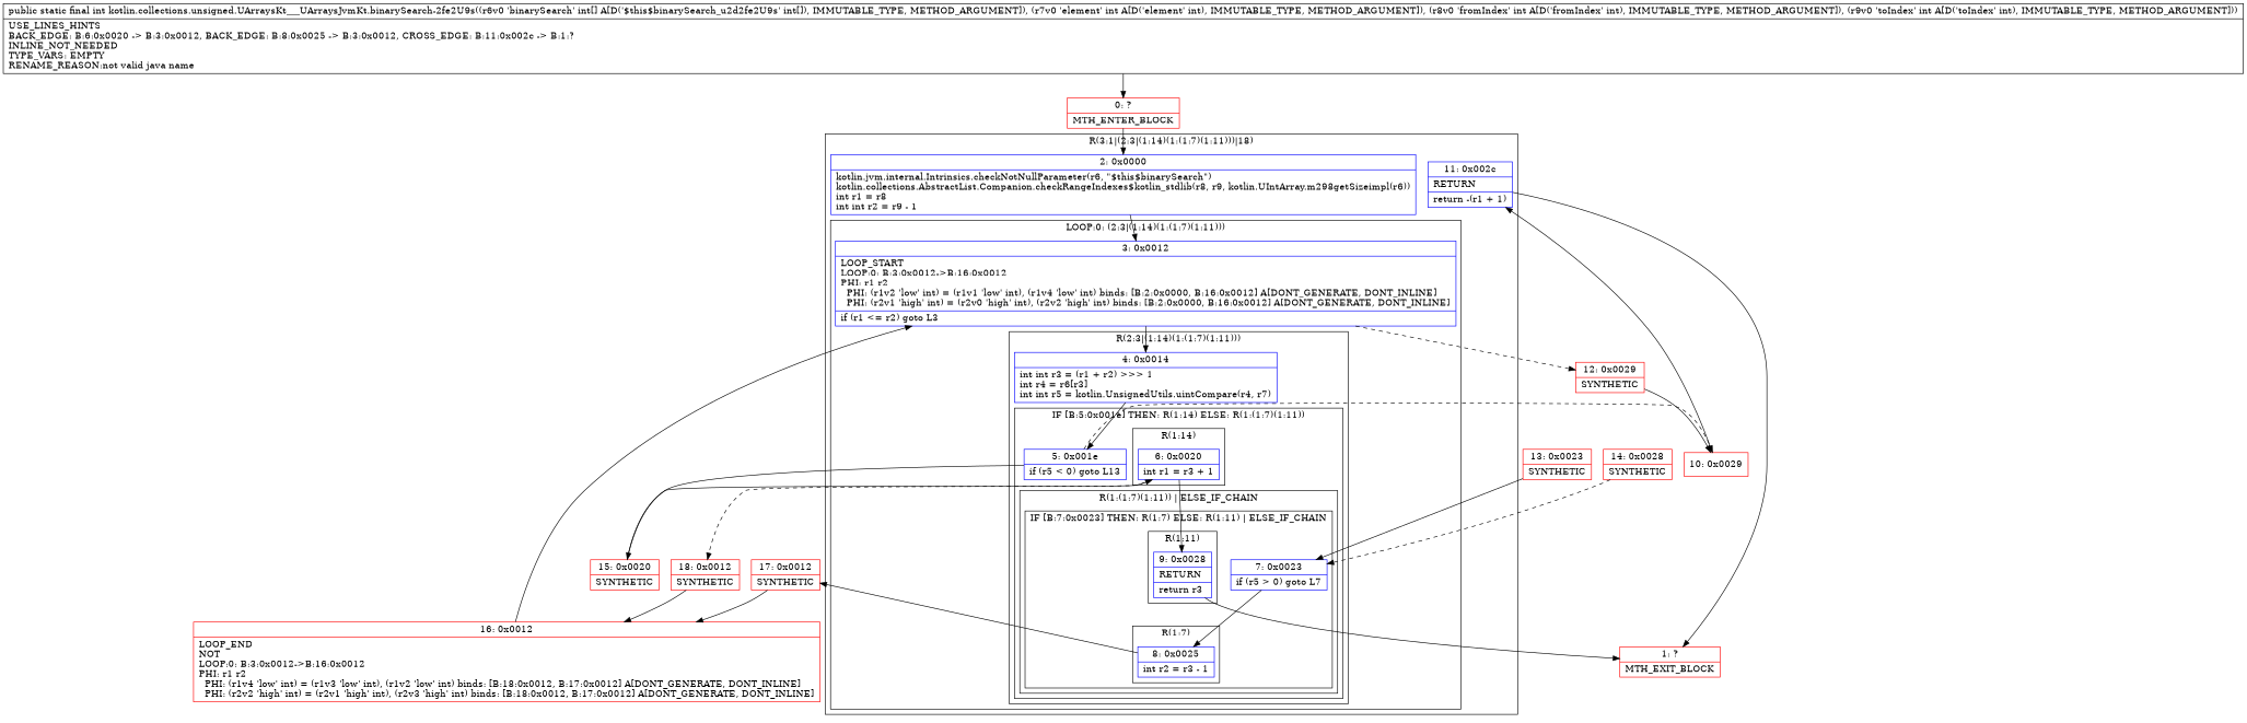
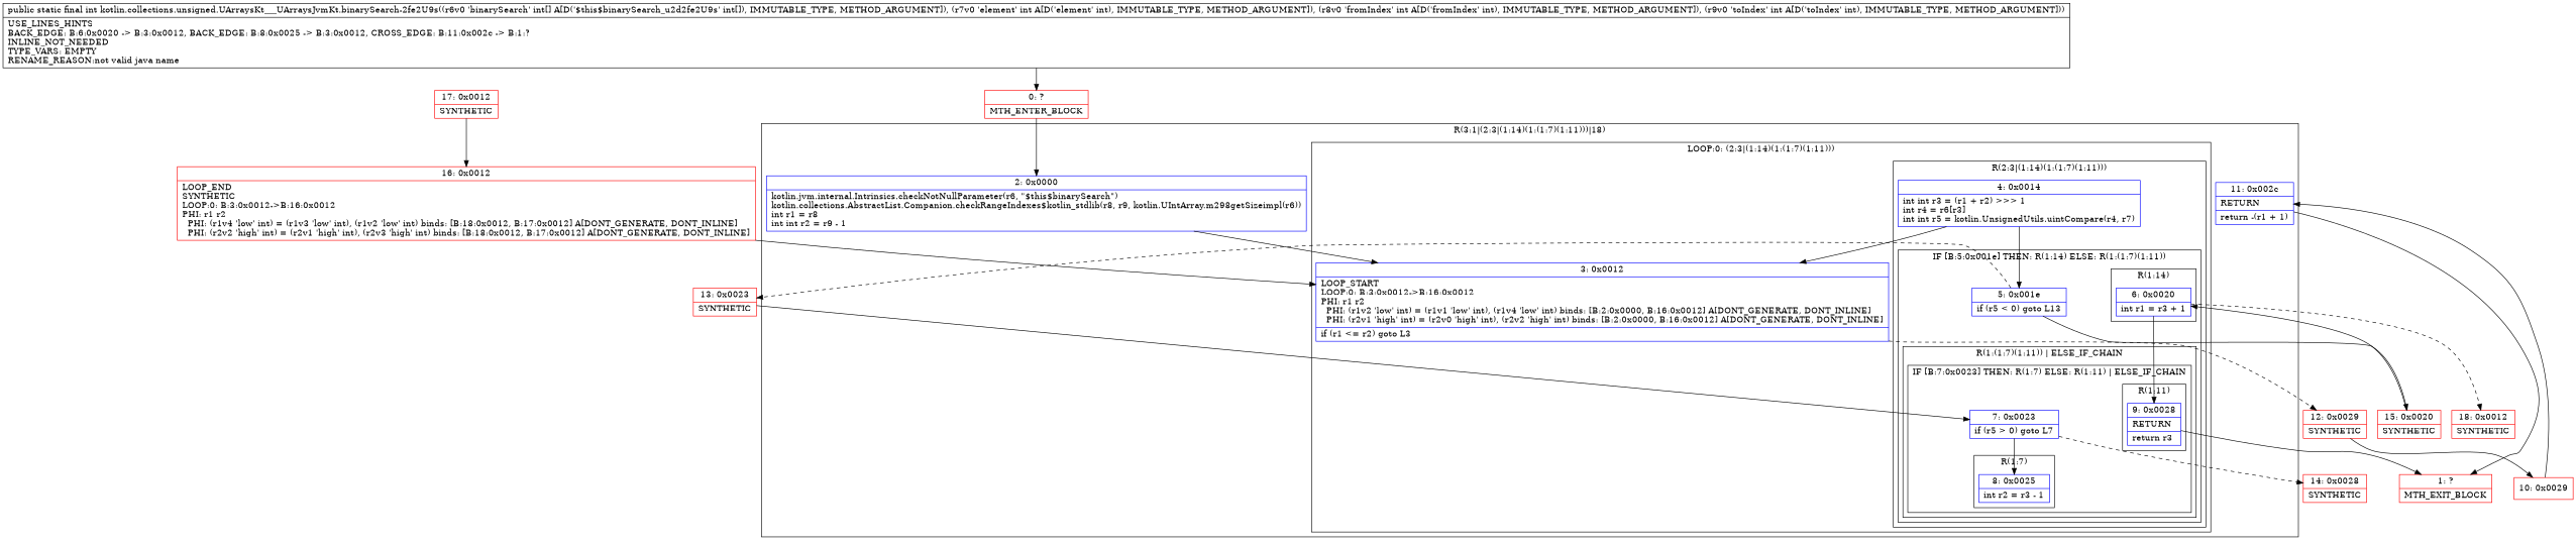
  digraph {
    node [color=red shape=record]
    n1 [color=blue label="{6\:\ 0x0020|int r1 = r3 + 1\l}"]
    n2 [color=blue label="{8\:\ 0x0025|int r2 = r3 \- 1\l}"]
    n3 [color=blue label="{9\:\ 0x0028|RETURN\l|return r3\l}"]
    n4 [color=blue label="{7\:\ 0x0023|if (r5 \> 0) goto L7\l}"]
    n5 [color=blue label="{5\:\ 0x001e|if (r5 \< 0) goto L13\l}"]
    n6 [color=blue label="{4\:\ 0x0014|int int r3 = (r1 + r2) \>\>\> 1\lint r4 = r6[r3]\lint int r5 = kotlin.UnsignedUtils.uintCompare(r4, r7)\l}"]
    n7 [color=blue label="{3\:\ 0x0012|LOOP_START\lLOOP:0: B:3:0x0012\-\>B:16:0x0012\lPHI: r1 r2 \l  PHI: (r1v2 'low' int) = (r1v1 'low' int), (r1v4 'low' int) binds: [B:2:0x0000, B:16:0x0012] A[DONT_GENERATE, DONT_INLINE]\l  PHI: (r2v1 'high' int) = (r2v0 'high' int), (r2v2 'high' int) binds: [B:2:0x0000, B:16:0x0012] A[DONT_GENERATE, DONT_INLINE]\l|if (r1 \<= r2) goto L3\l}"]
    n8 [color=blue label="{2\:\ 0x0000|kotlin.jvm.internal.Intrinsics.checkNotNullParameter(r6, \"$this$binarySearch\")\lkotlin.collections.AbstractList.Companion.checkRangeIndexes$kotlin_stdlib(r8, r9, kotlin.UIntArray.m298getSizeimpl(r6))\lint r1 = r8\lint int r2 = r9 \- 1\l}"]
    n9 [color=blue label="{11\:\ 0x002c|RETURN\l|return \-(r1 + 1)\l}"]
    n10 [label="{18\:\ 0x0012|SYNTHETIC\l}"]
    n11 [label="{17\:\ 0x0012|SYNTHETIC\l}"]
    n12 [label="{1\:\ ?|MTH_EXIT_BLOCK\l}"]
    n13 [label="{14\:\ 0x0028|SYNTHETIC\l}"]
    n14 [label="{13\:\ 0x0023|SYNTHETIC\l}"]
    n15 [label="{15\:\ 0x0020|SYNTHETIC\l}"]
    n16 [label="{12\:\ 0x0029|SYNTHETIC\l}"]
    n17 [label="{10\:\ 0x0029}"]
-   n18 [label="{16\:\ 0x0012|LOOP_END\lNOT\lLOOP:0: B:3:0x0012\-\>B:16:0x0012\lPHI: r1 r2 \l  PHI: (r1v4 'low' int) = (r1v3 'low' int), (r1v2 'low' int) binds: [B:18:0x0012, B:17:0x0012] A[DONT_GENERATE, DONT_INLINE]\l  PHI: (r2v2 'high' int) = (r2v1 'high' int), (r2v3 'high' int) binds: [B:18:0x0012, B:17:0x0012] A[DONT_GENERATE, DONT_INLINE]\l}"]
+   n18 [label="{16\:\ 0x0012|LOOP_END\lSYNTHETIC\lLOOP:0: B:3:0x0012\-\>B:16:0x0012\lPHI: r1 r2 \l  PHI: (r1v4 'low' int) = (r1v3 'low' int), (r1v2 'low' int) binds: [B:18:0x0012, B:17:0x0012] A[DONT_GENERATE, DONT_INLINE]\l  PHI: (r2v2 'high' int) = (r2v1 'high' int), (r2v3 'high' int) binds: [B:18:0x0012, B:17:0x0012] A[DONT_GENERATE, DONT_INLINE]\l}"]
    n19 [label="{0\:\ ?|MTH_ENTER_BLOCK\l}"]
    n20 [label="{public static final int kotlin.collections.unsigned.UArraysKt___UArraysJvmKt.binarySearch\-2fe2U9s((r6v0 'binarySearch' int[] A[D('$this$binarySearch_u2d2fe2U9s' int[]), IMMUTABLE_TYPE, METHOD_ARGUMENT]), (r7v0 'element' int A[D('element' int), IMMUTABLE_TYPE, METHOD_ARGUMENT]), (r8v0 'fromIndex' int A[D('fromIndex' int), IMMUTABLE_TYPE, METHOD_ARGUMENT]), (r9v0 'toIndex' int A[D('toIndex' int), IMMUTABLE_TYPE, METHOD_ARGUMENT]))  | USE_LINES_HINTS\lBACK_EDGE: B:6:0x0020 \-\> B:3:0x0012, BACK_EDGE: B:8:0x0025 \-\> B:3:0x0012, CROSS_EDGE: B:11:0x002c \-\> B:1:?\lINLINE_NOT_NEEDED\lTYPE_VARS: EMPTY\lRENAME_REASON:not valid java name\l}" color=""]
    subgraph cluster_1 {
      label="R(3:1|(2:3|(1:14)(1:(1:7)(1:11)))|18)"
      n8
      n9
      subgraph cluster_2 {
        label="LOOP:0: (2:3|(1:14)(1:(1:7)(1:11)))"
        n7
        subgraph cluster_3 {
          label="R(2:3|(1:14)(1:(1:7)(1:11)))"
          n6
          subgraph cluster_4 {
            label="IF [B:5:0x001e] THEN: R(1:14) ELSE: R(1:(1:7)(1:11))"
            n5
            subgraph cluster_5 {
              label="R(1:14)"
              n1
            }
            subgraph cluster_6 {
              label="R(1:(1:7)(1:11)) | ELSE_IF_CHAIN\l"
              subgraph cluster_7 {
                label="IF [B:7:0x0023] THEN: R(1:7) ELSE: R(1:11) | ELSE_IF_CHAIN\l"
                n4
                subgraph cluster_8 {
                  label="R(1:7)"
                  n2
                }
                subgraph cluster_9 {
                  label="R(1:11)"
                  n3
                }
              }
            }
          }
        }
      }
    }
    n1 -> n3
    n1 -> n10 [style=dashed]
-   n2 -> n11
    n3 -> n12
    n4 -> n2
-   n13 -> n4 [style=dashed]
-   n5 -> n17 [style=dashed]
+   n4 -> n13 [style=dashed]
+   n5 -> n14 [style=dashed]
    n5 -> n15
    n6 -> n5
-   n7 -> n6
+   n6 -> n7
    n7 -> n16 [style=dashed]
    n8 -> n7
    n9 -> n12
-   n10 -> n18
    n11 -> n18
    n14 -> n4
    n15 -> n1
    n16 -> n17
    n17 -> n9
    n18 -> n7
    n19 -> n8
    n20 -> n19
  }
